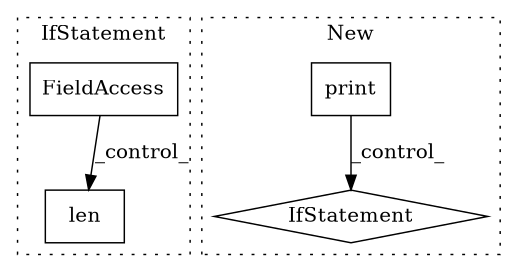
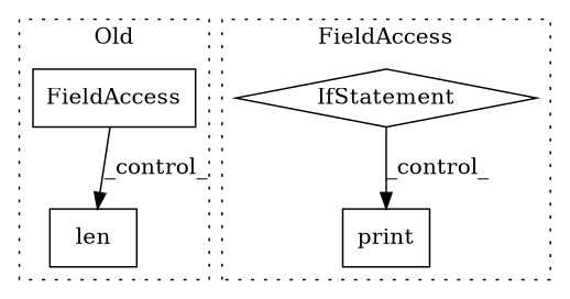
  digraph {
    node [a=32 shape=box]
    n1 [l="4,1" label=len s="2780,2840"]
    n2 [a=22 l=56 label=FieldAccess s=2784]
    n3 [l="6,1" label=print s="2840,2861"]
    n4 [a=25 l="4,2" label=IfStatement s="2814,2830" shape=diamond]
    subgraph cluster_1 {
-     label=IfStatement
+     label=Old
      style=dotted
      n1
      n2
    }
    subgraph cluster_2 {
-     label=New
+     label=FieldAccess
      style=dotted
      n3
      n4
    }
    n2 -> n1 [label=_control_]
-   n3 -> n4 [label=_control_]
+   n4 -> n3 [label=_control_]
  }
